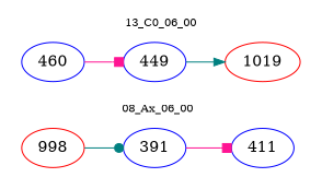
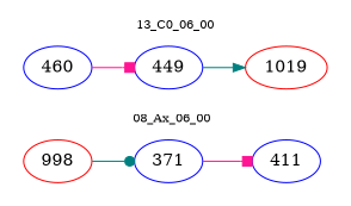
  digraph {
    fontname="DejaVu Serif"
    rankdir=LR
    node [color=blue fontname="DejaVu Serif"]
    edge [arrowhead=box color=deeppink fontname="DejaVu Serif"]
-   n1 [label=391]
+   n1 [label=371]
    n2 [label=411]
    n3 [color=red label=998]
    n4 [label=449]
    n5 [label=460]
    n6 [color=red label=1019]
    subgraph cluster_1 {
      color=white
      fontsize=10
      label="08_Ax_06_00"
      n1
      n2
      n3
    }
    subgraph cluster_2 {
      color=white
      fontsize=10
      label="13_C0_06_00"
      n4
      n5
      n6
    }
    n1 -> n2
    n3 -> n1 [arrowhead=dot color=teal]
    n4 -> n6 [arrowhead=normal color=teal]
    n5 -> n4
  }
